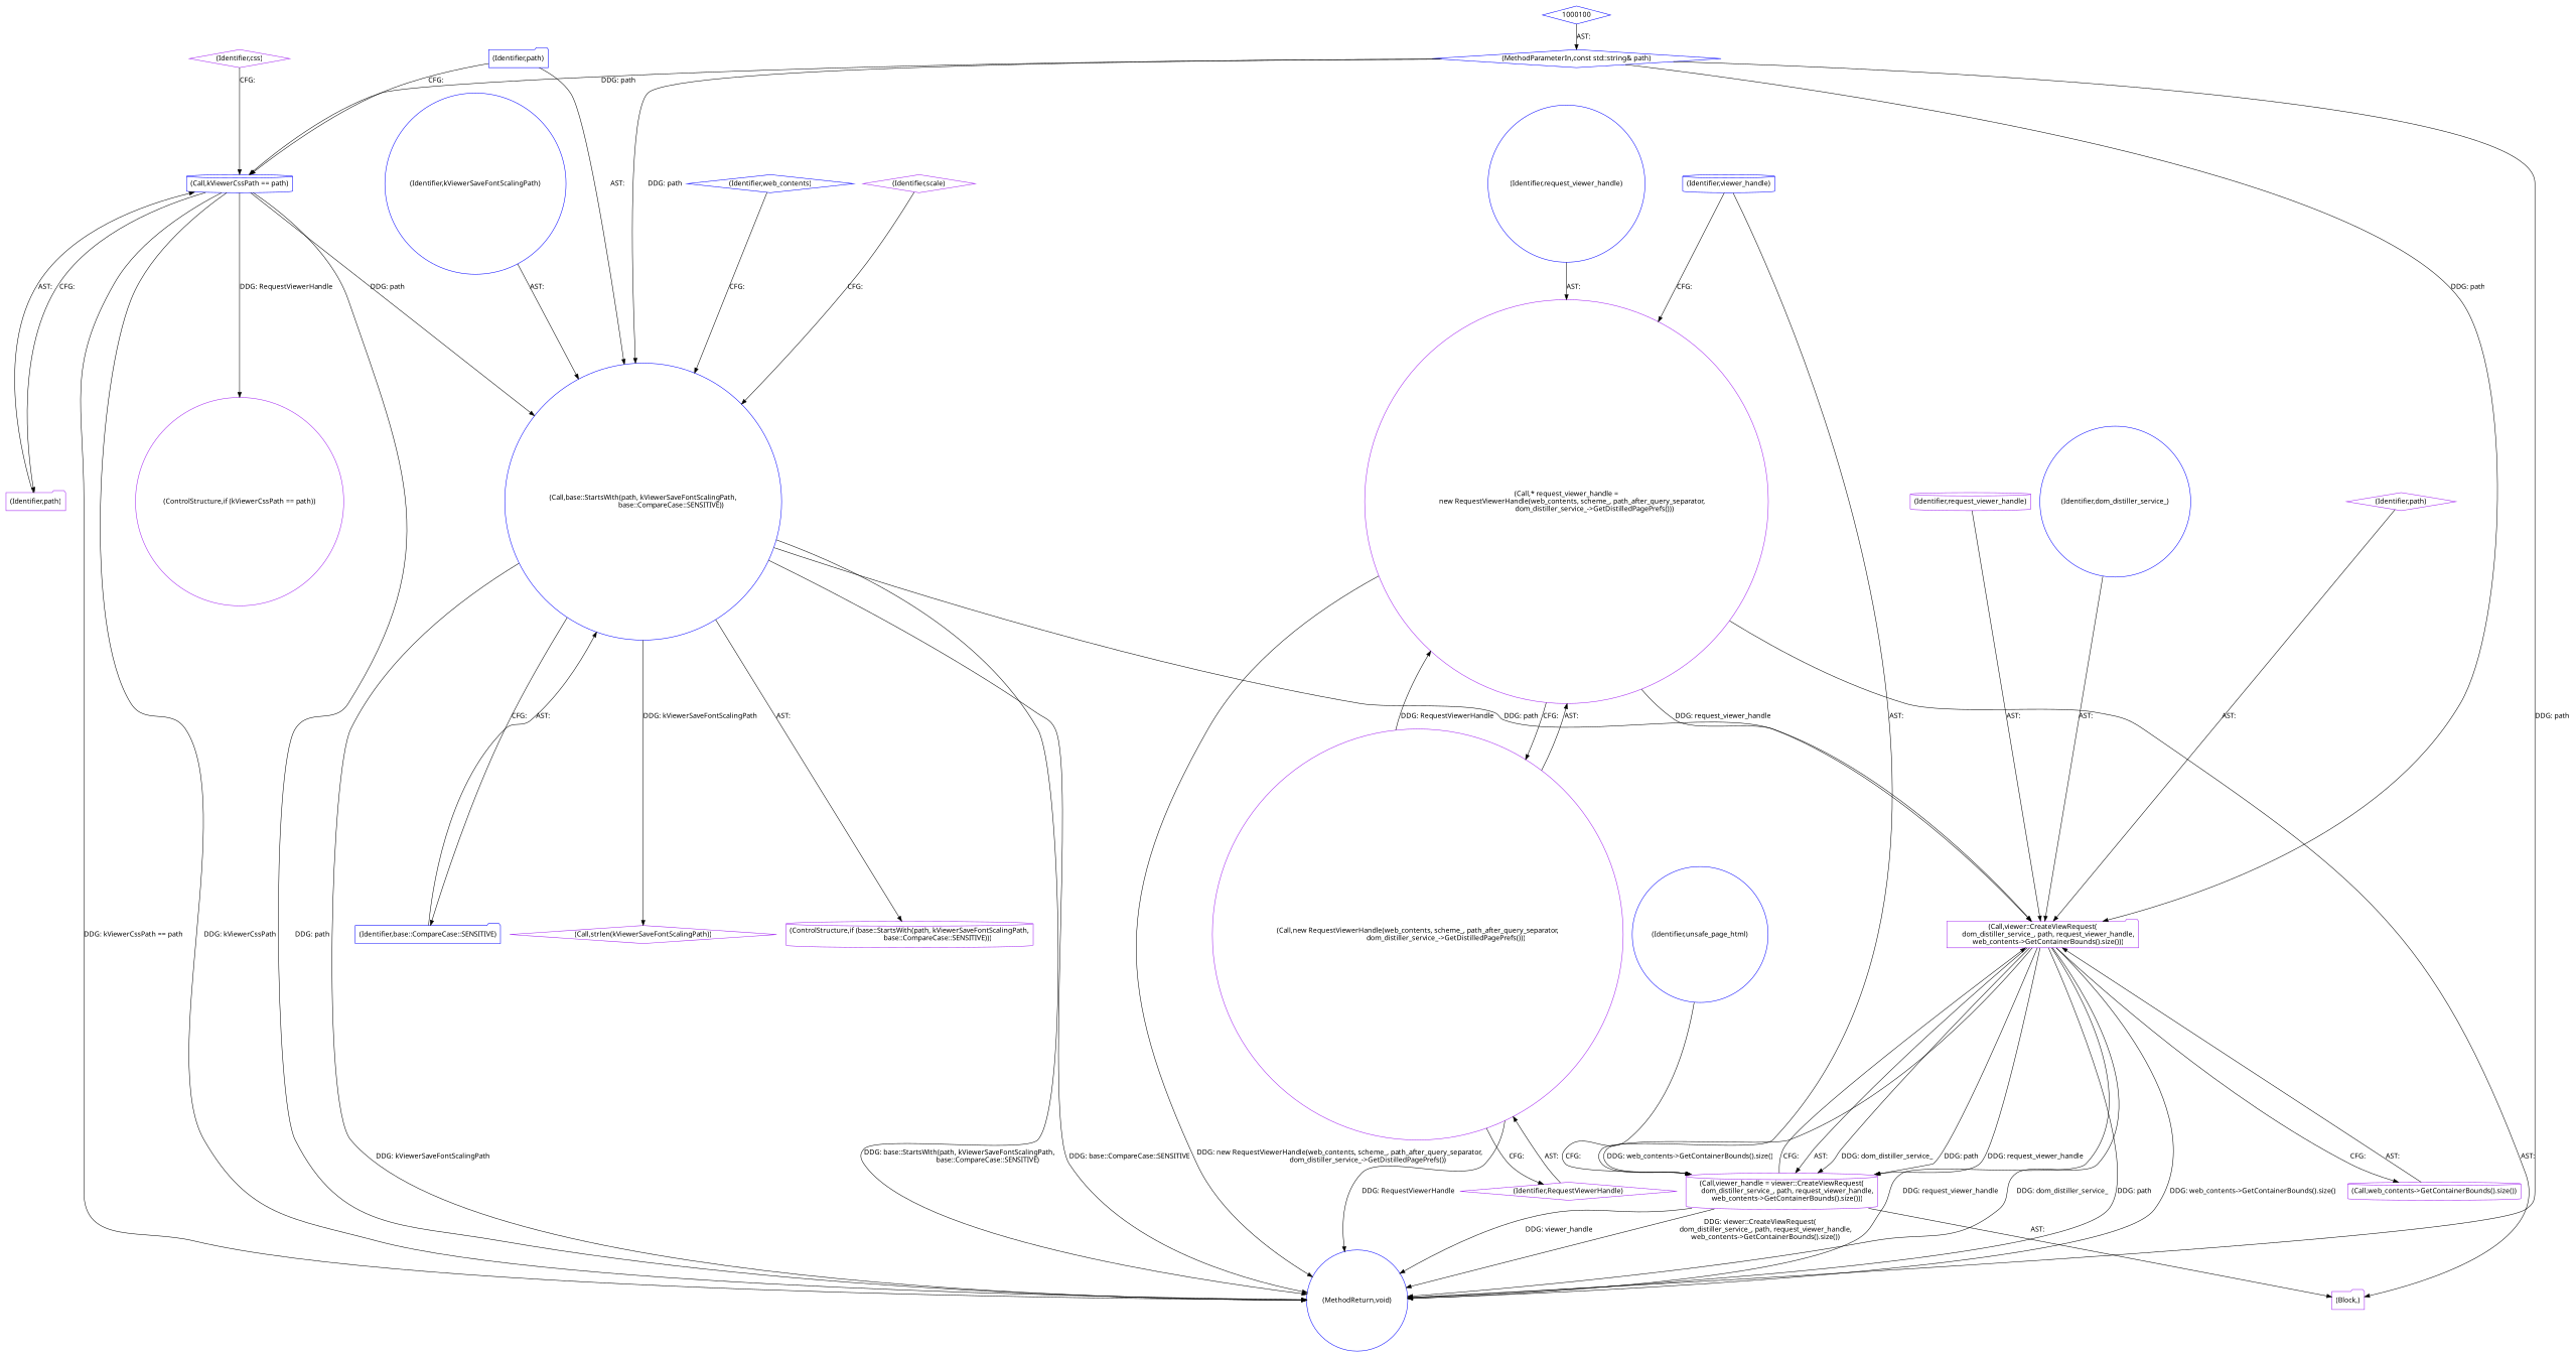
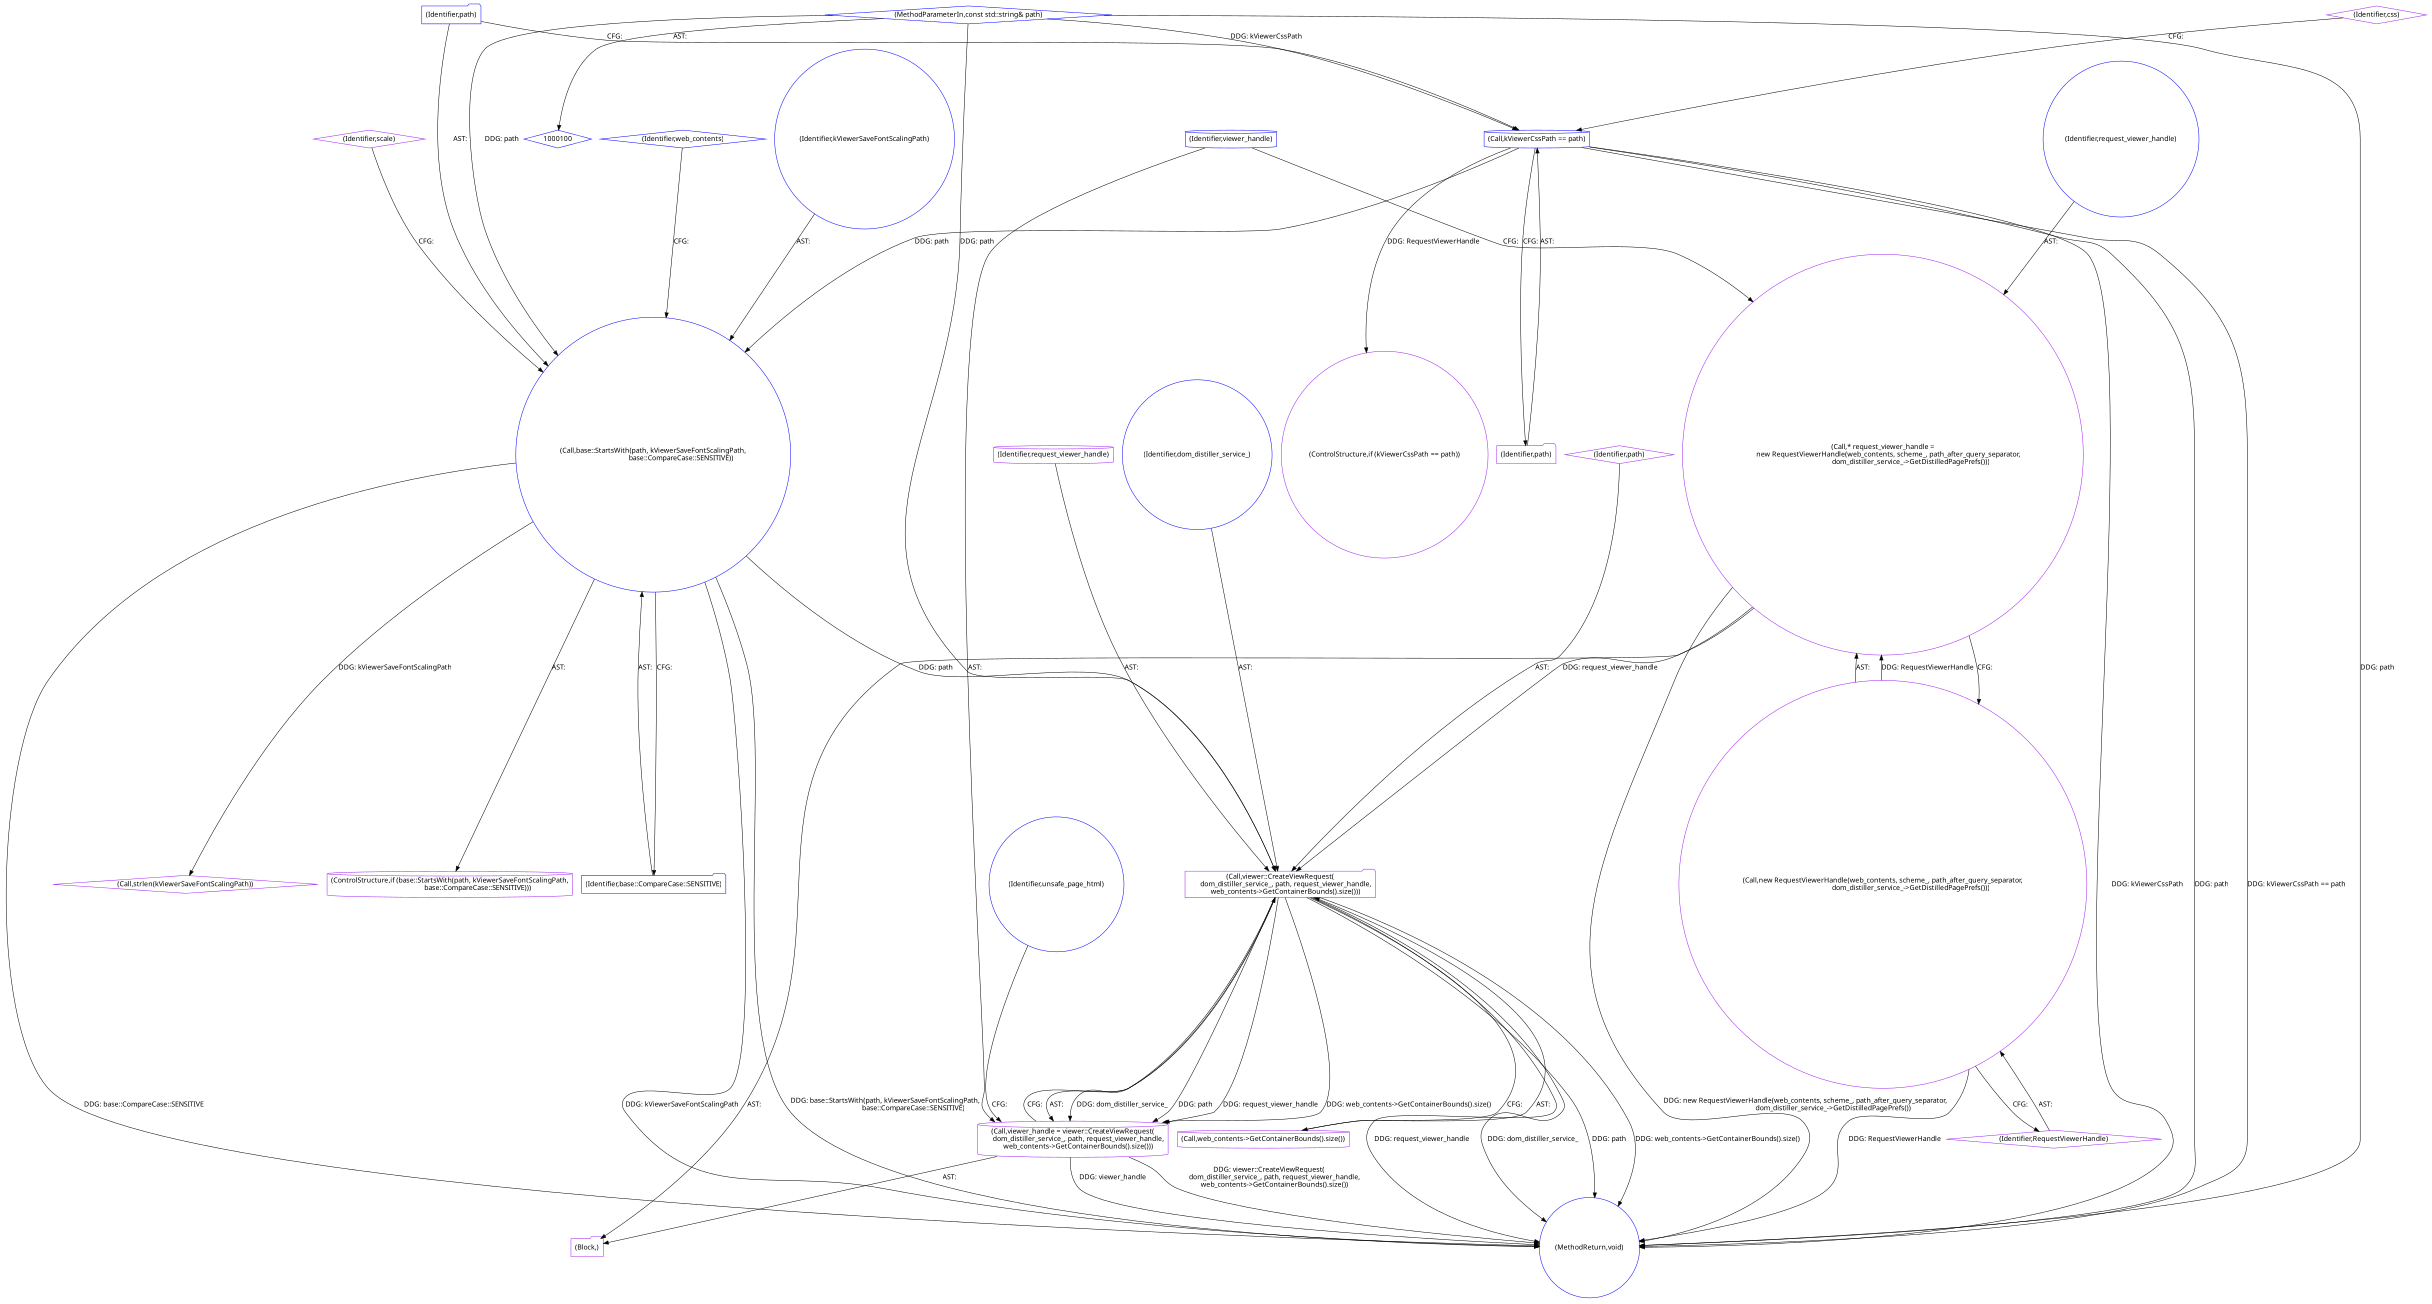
  digraph {
    fontname="Noto Sans"
    node [color=purple fontname="Noto Sans" shape=circle]
    edge [fontname="Noto Sans"]
    n1 [label="(Call,viewer::CreateViewRequest(\n      dom_distiller_service_, path, request_viewer_handle,\n      web_contents->GetContainerBounds().size()))" shape=folder]
    n2 [label="(Call,viewer_handle = viewer::CreateViewRequest(\n      dom_distiller_service_, path, request_viewer_handle,\n      web_contents->GetContainerBounds().size()))" shape=cylinder]
    n3 [color=blue label="(MethodReturn,void)"]
    n4 [label="(Call,web_contents->GetContainerBounds().size())" shape=cylinder]
    n5 [label="(Block,)" shape=folder]
    n6 [color=blue label="(Call,base::StartsWith(path, kViewerSaveFontScalingPath,\n                              base::CompareCase::SENSITIVE))"]
    n7 [label="(ControlStructure,if (base::StartsWith(path, kViewerSaveFontScalingPath,\n                              base::CompareCase::SENSITIVE)))" shape=cylinder]
    n8 [color=blue label="(Identifier,base::CompareCase::SENSITIVE)" shape=folder]
    n9 [label="(Call,strlen(kViewerSaveFontScalingPath))" shape=diamond]
    n10 [color=blue label="(Call,kViewerCssPath == path)" shape=cylinder]
    n11 [label="(ControlStructure,if (kViewerCssPath == path))"]
    n12 [label="(Identifier,path)" shape=folder]
    n13 [color=blue label="(MethodParameterIn,const std::string& path)" shape=diamond]
    1000100 [color=blue shape=diamond]
    n15 [label="(Call,* request_viewer_handle =\n      new RequestViewerHandle(web_contents, scheme_, path_after_query_separator,\n                              dom_distiller_service_->GetDistilledPagePrefs()))"]
    n16 [label="(Call,new RequestViewerHandle(web_contents, scheme_, path_after_query_separator,\n                              dom_distiller_service_->GetDistilledPagePrefs()))"]
    n17 [label="(Identifier,RequestViewerHandle)" shape=diamond]
    n18 [color=blue label="(Identifier,unsafe_page_html)"]
    n19 [color=blue label="(Identifier,path)" shape=folder]
    n20 [color=blue label="(Identifier,web_contents)" shape=diamond]
    n21 [label="(Identifier,css)" shape=diamond]
    n22 [color=blue label="(Identifier,kViewerSaveFontScalingPath)"]
    n23 [color=blue label="(Identifier,dom_distiller_service_)"]
    n24 [label="(Identifier,path)" shape=diamond]
    n25 [label="(Identifier,request_viewer_handle)" shape=cylinder]
    n26 [color=blue label="(Identifier,viewer_handle)" shape=cylinder]
    n27 [color=blue label="(Identifier,request_viewer_handle)"]
    n28 [label="(Identifier,scale)" shape=diamond]
    n1 -> n2 [label="AST: "]
    n1 -> n2 [label="DDG: dom_distiller_service_"]
    n1 -> n2 [label="DDG: path"]
    n1 -> n2 [label="DDG: request_viewer_handle"]
    n1 -> n2 [label="DDG: web_contents->GetContainerBounds().size()"]
    n1 -> n3 [label="DDG: request_viewer_handle"]
    n1 -> n3 [label="DDG: dom_distiller_service_"]
    n1 -> n3 [label="DDG: path"]
    n1 -> n3 [label="DDG: web_contents->GetContainerBounds().size()"]
    n1 -> n4 [label="CFG: "]
    n2 -> n1 [label="CFG: "]
    n2 -> n3 [label="DDG: viewer::CreateViewRequest(\n      dom_distiller_service_, path, request_viewer_handle,\n      web_contents->GetContainerBounds().size())"]
    n2 -> n3 [label="DDG: viewer_handle"]
    n2 -> n5 [label="AST: "]
    n4 -> n1 [label="AST: "]
    n6 -> n1 [label="DDG: path"]
    n6 -> n3 [label="DDG: base::StartsWith(path, kViewerSaveFontScalingPath,\n                              base::CompareCase::SENSITIVE)"]
    n6 -> n3 [label="DDG: base::CompareCase::SENSITIVE"]
    n6 -> n3 [label="DDG: kViewerSaveFontScalingPath"]
    n6 -> n7 [label="AST: "]
    n6 -> n8 [label="CFG: "]
    n6 -> n9 [label="DDG: kViewerSaveFontScalingPath"]
    n8 -> n6 [label="AST: "]
    n10 -> n3 [label="DDG: path"]
    n10 -> n3 [label="DDG: kViewerCssPath == path"]
    n10 -> n3 [label="DDG: kViewerCssPath"]
    n10 -> n6 [label="DDG: path"]
    n10 -> n11 [label="DDG: RequestViewerHandle"]
    n10 -> n12 [label="CFG: "]
    n12 -> n10 [label="AST: "]
    n13 -> n1 [label="DDG: path"]
    n13 -> n3 [label="DDG: path"]
    n13 -> n6 [label="DDG: path"]
-   n13 -> n10 [label="DDG: path"]
-   1000100 -> n13 [label="AST: "]
+   n13 -> n10 [label="DDG: kViewerCssPath"]
+   n13 -> 1000100 [label="AST: "]
    n15 -> n1 [label="DDG: request_viewer_handle"]
    n15 -> n3 [label="DDG: new RequestViewerHandle(web_contents, scheme_, path_after_query_separator,\n                              dom_distiller_service_->GetDistilledPagePrefs())"]
    n15 -> n5 [label="AST: "]
    n15 -> n16 [label="CFG: "]
    n16 -> n3 [label="DDG: RequestViewerHandle"]
    n16 -> n15 [label="AST: "]
    n16 -> n15 [label="DDG: RequestViewerHandle"]
    n16 -> n17 [label="CFG: "]
    n17 -> n16 [label="AST: "]
    n18 -> n2 [label="CFG: "]
    n19 -> n6 [label="AST: "]
    n19 -> n10 [label="CFG: "]
    n20 -> n6 [label="CFG: "]
    n21 -> n10 [label="CFG: "]
    n22 -> n6 [label="AST: "]
    n23 -> n1 [label="AST: "]
    n24 -> n1 [label="AST: "]
    n25 -> n1 [label="AST: "]
    n26 -> n2 [label="AST: "]
    n26 -> n15 [label="CFG: "]
    n27 -> n15 [label="AST: "]
    n28 -> n6 [label="CFG: "]
  }
